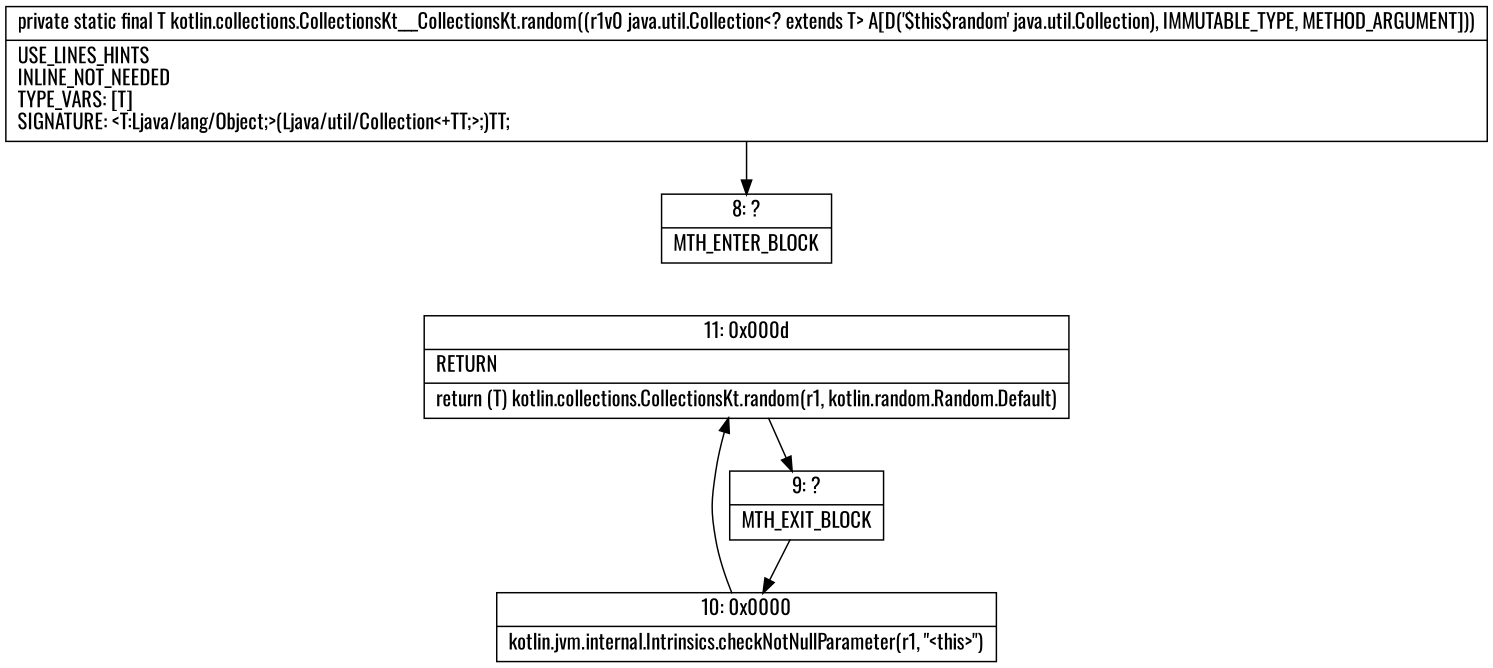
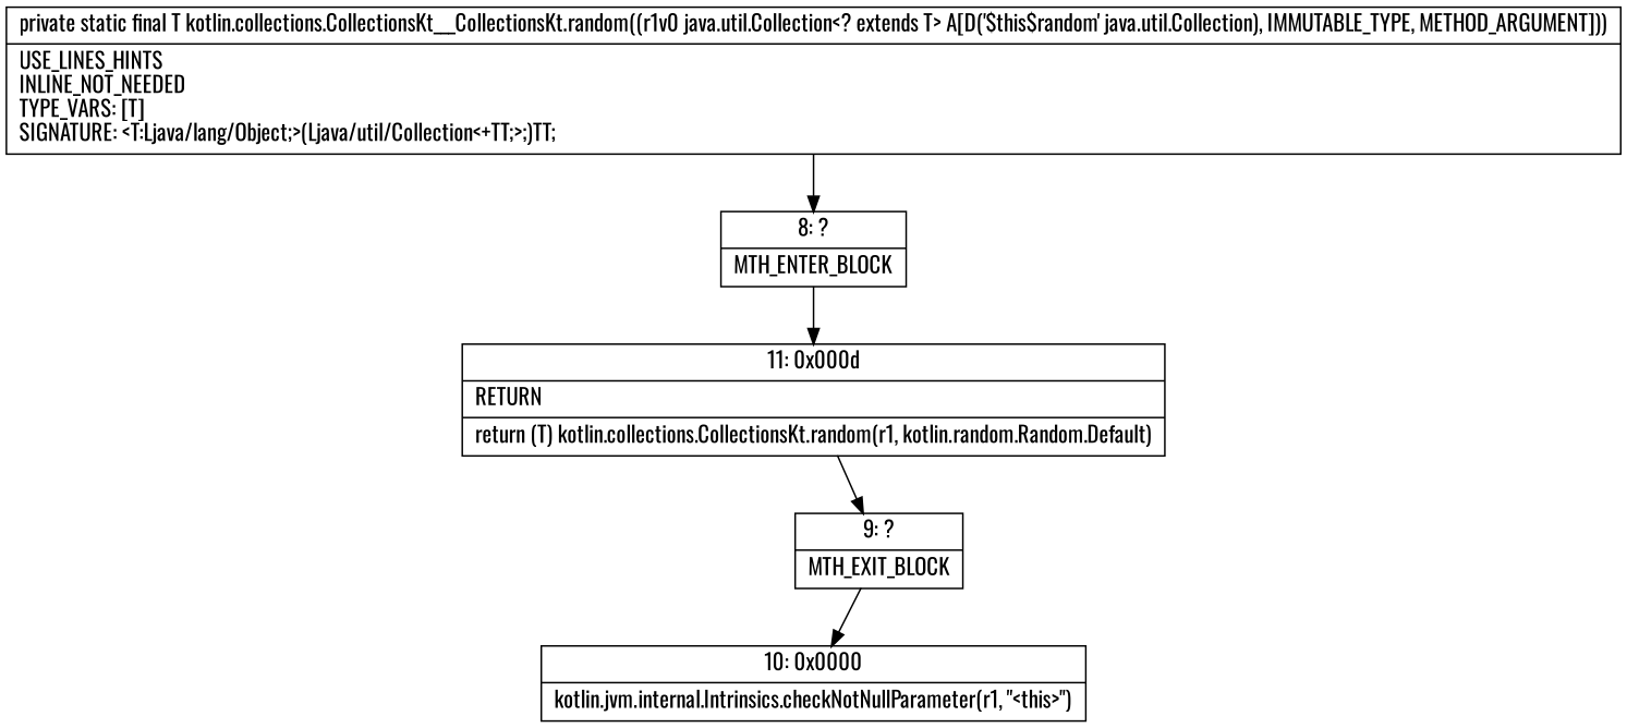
  digraph {
    fontname=Oswald
    node [fontname=Oswald shape=record]
    edge [fontname=Oswald]
    n1 [label="{8\:\ ?|MTH_ENTER_BLOCK\l}"]
    n2 [label="{10\:\ 0x0000|kotlin.jvm.internal.Intrinsics.checkNotNullParameter(r1, \"\<this\>\")\l}"]
    n3 [label="{11\:\ 0x000d|RETURN\l|return (T) kotlin.collections.CollectionsKt.random(r1, kotlin.random.Random.Default)\l}"]
    n4 [label="{9\:\ ?|MTH_EXIT_BLOCK\l}"]
    n5 [label="{private static final T kotlin.collections.CollectionsKt___CollectionsKt.random((r1v0 java.util.Collection\<? extends T\> A[D('$this$random' java.util.Collection), IMMUTABLE_TYPE, METHOD_ARGUMENT]))  | USE_LINES_HINTS\lINLINE_NOT_NEEDED\lTYPE_VARS: [T]\lSIGNATURE: \<T:Ljava\/lang\/Object;\>(Ljava\/util\/Collection\<+TT;\>;)TT;\l}"]
-   n2 -> n3
+   n1 -> n3
    n3 -> n4
    n4 -> n2
    n5 -> n1
  }
